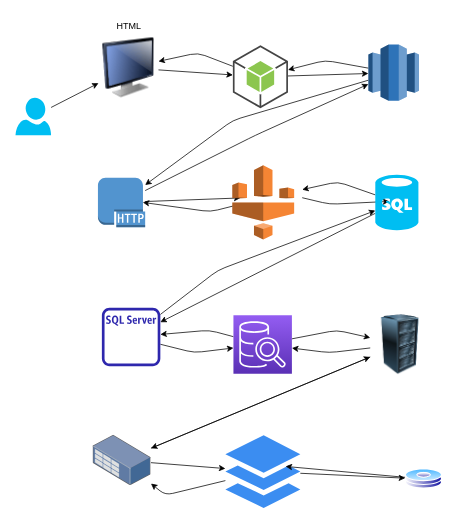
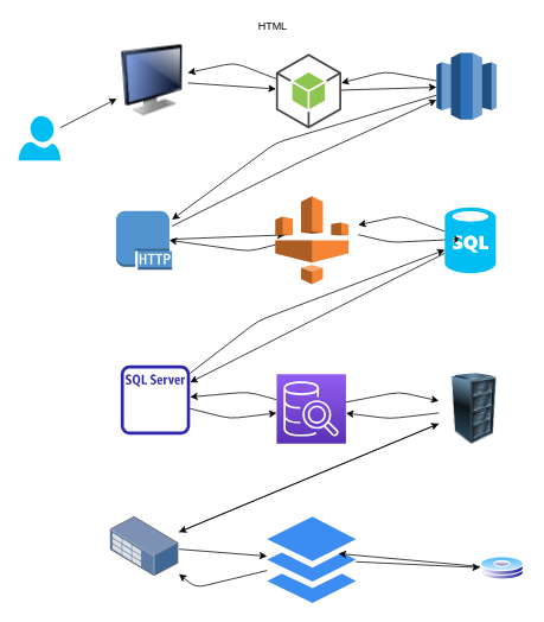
  <mxCell id="0" />
  <mxCell id="1" parent="0" />
  <mxCell id="2" style="edgeStyle=none;html=1;" edge="1" parent="1" source="4"><mxGeometry relative="1" as="geometry"><mxPoint x="320" y="263.566" as="targetPoint" /></mxGeometry></mxCell>
  <mxCell id="3" style="edgeStyle=none;html=1;" edge="1" parent="1" source="4" target="21"><mxGeometry relative="1" as="geometry"><Array as="points"><mxPoint x="340" y="180" /></Array></mxGeometry></mxCell>
  <mxCell id="4" value="" style="outlineConnect=0;dashed=0;verticalLabelPosition=bottom;verticalAlign=top;align=center;html=1;shape=mxgraph.aws3.http_protocol;fillColor=#5294CF;gradientColor=none;" vertex="1" parent="1"><mxGeometry x="130" y="236.5" width="63" height="66" as="geometry" /></mxCell>
  <mxCell id="5" style="edgeStyle=none;html=1;entryX=0.325;entryY=0.482;entryDx=0;entryDy=0;entryPerimeter=0;" edge="1" parent="1" target="10"><mxGeometry relative="1" as="geometry"><mxPoint x="402.5" y="263.247" as="sourcePoint" /><Array as="points"><mxPoint x="439.25" y="272" /></Array></mxGeometry></mxCell>
  <mxCell id="6" style="edgeStyle=none;html=1;entryX=0.95;entryY=0.5;entryDx=0;entryDy=0;entryPerimeter=0;" edge="1" parent="1" target="4"><mxGeometry relative="1" as="geometry"><mxPoint x="320" y="271.908" as="sourcePoint" /><Array as="points"><mxPoint x="280" y="282" /></Array></mxGeometry></mxCell>
  <mxCell id="7" value="" style="outlineConnect=0;dashed=0;verticalLabelPosition=bottom;verticalAlign=top;align=center;html=1;shape=mxgraph.aws3.glue;fillColor=#F58534;gradientColor=none;" vertex="1" parent="1"><mxGeometry x="309.25" y="220" width="82.5" height="99" as="geometry" /></mxCell>
  <mxCell id="8" style="edgeStyle=none;html=1;" edge="1" parent="1" source="10" target="27"><mxGeometry relative="1" as="geometry"><mxPoint x="193.25" y="540" as="targetPoint" /><Array as="points" /></mxGeometry></mxCell>
  <mxCell id="9" style="edgeStyle=none;html=1;" edge="1" parent="1" source="10"><mxGeometry relative="1" as="geometry"><mxPoint x="402.5" y="252.437" as="targetPoint" /><Array as="points"><mxPoint x="450" y="242" /></Array></mxGeometry></mxCell>
  <mxCell id="10" value="" style="verticalLabelPosition=bottom;html=1;verticalAlign=top;align=center;strokeColor=none;fillColor=#00BEF2;shape=mxgraph.azure.sql_database;" vertex="1" parent="1"><mxGeometry x="500" y="232.5" width="57.5" height="74" as="geometry" /></mxCell>
  <mxCell id="11" style="edgeStyle=none;html=1;" edge="1" parent="1" source="13" target="33"><mxGeometry relative="1" as="geometry"><mxPoint x="180.65" y="694.092" as="targetPoint" /></mxGeometry></mxCell>
  <mxCell id="12" style="edgeStyle=none;html=1;" edge="1" parent="1" source="13" target="30"><mxGeometry relative="1" as="geometry"><Array as="points"><mxPoint x="438.5" y="470" /></Array></mxGeometry></mxCell>
  <mxCell id="13" value="" style="image;html=1;image=img/lib/clip_art/computers/Server_Rack_128x128.png" vertex="1" parent="1"><mxGeometry x="493.25" y="419" width="80" height="80" as="geometry" /></mxCell>
  <mxCell id="14" style="edgeStyle=none;html=1;" edge="1" parent="1" source="15" target="18"><mxGeometry relative="1" as="geometry" /></mxCell>
  <mxCell id="15" value="" style="image;html=1;image=img/lib/clip_art/computers/Monitor_128x128.png" vertex="1" parent="1"><mxGeometry x="130.75" y="50" width="80" height="80" as="geometry" /></mxCell>
  <mxCell id="16" style="edgeStyle=none;html=1;" edge="1" parent="1" source="18" target="21"><mxGeometry relative="1" as="geometry" /></mxCell>
  <mxCell id="17" style="edgeStyle=none;html=1;" edge="1" parent="1" source="18" target="15"><mxGeometry relative="1" as="geometry"><Array as="points"><mxPoint x="263.25" y="70" /></Array></mxGeometry></mxCell>
  <mxCell id="18" value="" style="outlineConnect=0;dashed=0;verticalLabelPosition=bottom;verticalAlign=top;align=center;html=1;shape=mxgraph.aws3.android;fillColor=#8CC64F;gradientColor=none;" vertex="1" parent="1"><mxGeometry x="310" y="60" width="73.5" height="84" as="geometry" /></mxCell>
  <mxCell id="19" style="edgeStyle=none;html=1;" edge="1" parent="1" source="21" target="4"><mxGeometry relative="1" as="geometry"><mxPoint x="173.25" y="260" as="targetPoint" /><Array as="points"><mxPoint x="310" y="160" /></Array></mxGeometry></mxCell>
  <mxCell id="20" style="edgeStyle=none;html=1;" edge="1" parent="1" source="21" target="18"><mxGeometry relative="1" as="geometry"><Array as="points"><mxPoint x="433.25" y="80" /></Array></mxGeometry></mxCell>
  <mxCell id="21" value="" style="outlineConnect=0;dashed=0;verticalLabelPosition=bottom;verticalAlign=top;align=center;html=1;shape=mxgraph.aws3.redshift;fillColor=#2E73B8;gradientColor=none;" vertex="1" parent="1"><mxGeometry x="490.75" y="59" width="67.5" height="75" as="geometry" /></mxCell>
  <mxCell id="22" style="edgeStyle=none;html=1;" edge="1" parent="1" source="23" target="15"><mxGeometry relative="1" as="geometry" /></mxCell>
  <mxCell id="23" value="" style="verticalLabelPosition=bottom;html=1;verticalAlign=top;align=center;strokeColor=none;fillColor=#00BEF2;shape=mxgraph.azure.user;" vertex="1" parent="1"><mxGeometry x="20" y="130" width="47.5" height="50" as="geometry" /></mxCell>
- <mxCell id="24" value="HTML" style="text;html=1;align=center;verticalAlign=middle;resizable=0;points=[];autosize=1;strokeColor=none;fillColor=none;" vertex="1" parent="1"><mxGeometry x="140.75" y="20" width="60" height="30" as="geometry" /></mxCell>
+ <mxCell id="24" value="HTML" style="text;html=1;align=center;verticalAlign=middle;resizable=0;points=[];autosize=1;strokeColor=none;fillColor=none;" vertex="1" parent="1"><mxGeometry x="275.75" y="15" width="60" height="30" as="geometry" /></mxCell>
  <mxCell id="25" style="edgeStyle=none;html=1;" edge="1" parent="1" source="27" target="30"><mxGeometry relative="1" as="geometry"><Array as="points"><mxPoint x="258.5" y="470" /></Array></mxGeometry></mxCell>
  <mxCell id="26" style="edgeStyle=none;html=1;" edge="1" parent="1" source="27" target="10"><mxGeometry relative="1" as="geometry"><Array as="points"><mxPoint x="290" y="360" /></Array></mxGeometry></mxCell>
  <mxCell id="27" value="" style="sketch=0;outlineConnect=0;fontColor=#232F3E;gradientColor=none;fillColor=#2E27AD;strokeColor=none;dashed=0;verticalLabelPosition=bottom;verticalAlign=top;align=center;html=1;fontSize=12;fontStyle=0;aspect=fixed;pointerEvents=1;shape=mxgraph.aws4.rds_sql_server_instance_alt;" vertex="1" parent="1"><mxGeometry x="135.25" y="410" width="78" height="78" as="geometry" /></mxCell>
  <mxCell id="28" style="edgeStyle=none;html=1;" edge="1" parent="1" source="30" target="13"><mxGeometry relative="1" as="geometry"><Array as="points"><mxPoint x="448.5" y="440" /></Array></mxGeometry></mxCell>
  <mxCell id="29" style="edgeStyle=none;html=1;" edge="1" parent="1" source="30" target="27"><mxGeometry relative="1" as="geometry"><Array as="points"><mxPoint x="278.5" y="440" /></Array></mxGeometry></mxCell>
  <mxCell id="30" value="" style="sketch=0;points=[[0,0,0],[0.25,0,0],[0.5,0,0],[0.75,0,0],[1,0,0],[0,1,0],[0.25,1,0],[0.5,1,0],[0.75,1,0],[1,1,0],[0,0.25,0],[0,0.5,0],[0,0.75,0],[1,0.25,0],[1,0.5,0],[1,0.75,0]];outlineConnect=0;fontColor=#232F3E;gradientColor=#945DF2;gradientDirection=north;fillColor=#5A30B5;strokeColor=#ffffff;dashed=0;verticalLabelPosition=bottom;verticalAlign=top;align=center;html=1;fontSize=12;fontStyle=0;aspect=fixed;shape=mxgraph.aws4.resourceIcon;resIcon=mxgraph.aws4.sql_workbench;" vertex="1" parent="1"><mxGeometry x="310.75" y="420" width="78" height="78" as="geometry" /></mxCell>
  <mxCell id="31" style="edgeStyle=none;html=1;" edge="1" parent="1" source="33" target="36"><mxGeometry relative="1" as="geometry"><mxPoint x="180.65" y="713.6" as="sourcePoint" /></mxGeometry></mxCell>
  <mxCell id="32" style="edgeStyle=none;html=1;" edge="1" parent="1" source="33" target="13"><mxGeometry relative="1" as="geometry"><mxPoint x="180.65" y="694.092" as="sourcePoint" /></mxGeometry></mxCell>
  <mxCell id="33" value="" style="points=[];aspect=fixed;html=1;align=center;shadow=0;dashed=0;image;image=img/lib/allied_telesis/storage/Datacenter_Server_Rack_Storage_Unit_Small.svg;" vertex="1" parent="1"><mxGeometry x="123.35" y="580" width="77.4" height="67.2" as="geometry" /></mxCell>
  <mxCell id="34" style="edgeStyle=none;html=1;" edge="1" parent="1" source="36" target="38"><mxGeometry relative="1" as="geometry" /></mxCell>
  <mxCell id="35" style="edgeStyle=none;html=1;" edge="1" parent="1" source="36" target="33"><mxGeometry relative="1" as="geometry"><mxPoint x="180.65" y="713.6" as="targetPoint" /><Array as="points"><mxPoint x="220" y="660" /></Array></mxGeometry></mxCell>
  <mxCell id="36" value="" style="sketch=0;html=1;aspect=fixed;strokeColor=none;shadow=0;align=center;verticalAlign=top;fillColor=#3B8DF1;shape=mxgraph.gcp2.files" vertex="1" parent="1"><mxGeometry x="300" y="580" width="100" height="97" as="geometry" /></mxCell>
  <mxCell id="37" style="edgeStyle=none;html=1;entryX=0.804;entryY=0.43;entryDx=0;entryDy=0;entryPerimeter=0;" edge="1" parent="1" source="38" target="36"><mxGeometry relative="1" as="geometry" /></mxCell>
  <mxCell id="38" value="" style="aspect=fixed;perimeter=ellipsePerimeter;html=1;align=center;shadow=0;dashed=0;spacingTop=3;image;image=img/lib/active_directory/hard_disk.svg;" vertex="1" parent="1"><mxGeometry x="539.75" y="624.9" width="50" height="27" as="geometry" /></mxCell>
